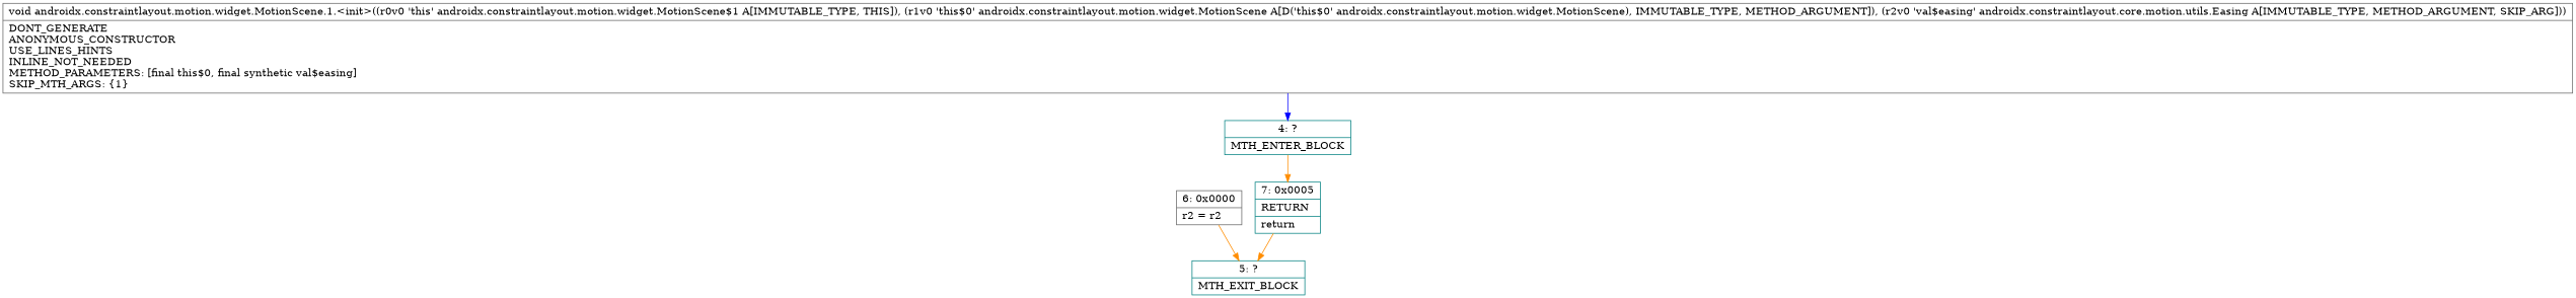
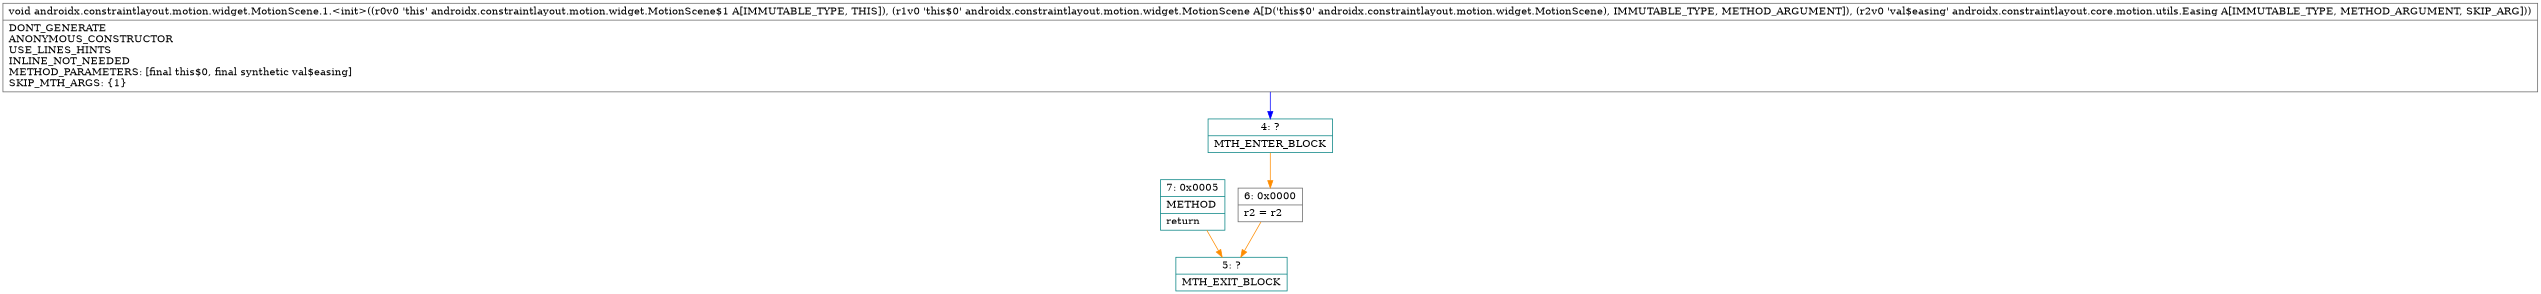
  digraph {
    node [color=teal shape=record]
    edge [color=darkorange]
    n1 [label="{4\:\ ?|MTH_ENTER_BLOCK\l}"]
    n2 [color=gray40 label="{6\:\ 0x0000|r2 = r2\l}"]
    n3 [label="{5\:\ ?|MTH_EXIT_BLOCK\l}"]
-   n4 [label="{7\:\ 0x0005|RETURN\l|return\l}"]
+   n4 [label="{7\:\ 0x0005|METHOD\l|return\l}"]
    n5 [color=gray40 label="{void androidx.constraintlayout.motion.widget.MotionScene.1.\<init\>((r0v0 'this' androidx.constraintlayout.motion.widget.MotionScene$1 A[IMMUTABLE_TYPE, THIS]), (r1v0 'this$0' androidx.constraintlayout.motion.widget.MotionScene A[D('this$0' androidx.constraintlayout.motion.widget.MotionScene), IMMUTABLE_TYPE, METHOD_ARGUMENT]), (r2v0 'val$easing' androidx.constraintlayout.core.motion.utils.Easing A[IMMUTABLE_TYPE, METHOD_ARGUMENT, SKIP_ARG]))  | DONT_GENERATE\lANONYMOUS_CONSTRUCTOR\lUSE_LINES_HINTS\lINLINE_NOT_NEEDED\lMETHOD_PARAMETERS: [final this$0, final synthetic val$easing]\lSKIP_MTH_ARGS: \{1\}\l}"]
-   n1 -> n4
+   n1 -> n2
    n2 -> n3
    n4 -> n3
    n5 -> n1 [color=blue]
  }
